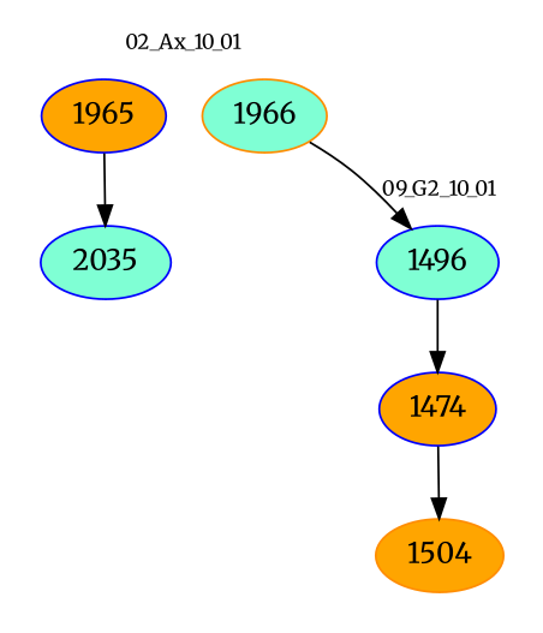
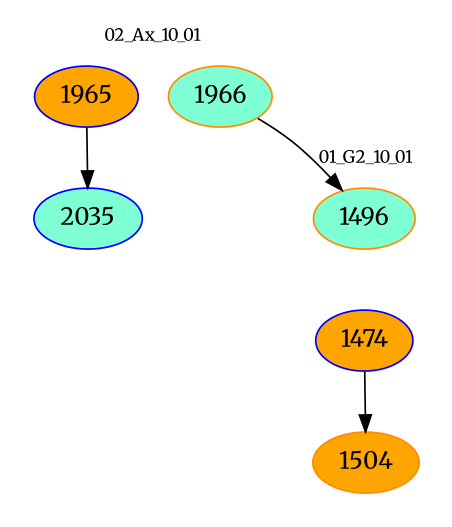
  digraph {
    fontname=Merriweather
    node [color=blue fillcolor=aquamarine fontname=Merriweather style=filled]
    edge [color=black fontname=Merriweather]
    n1 [color=darkorange label=1966]
    n2 [fillcolor=orange label=1965]
    n3 [label=2035]
-   n4 [label=1496]
+   n4 [color=darkorange label=1496]
    n5 [fillcolor=orange label=1474]
    n6 [color=darkorange fillcolor=orange label=1504]
    subgraph cluster_1 {
      color=white
      fontsize=10
      label="02_Ax_10_01"
      n1
      n2
      n3
    }
    subgraph cluster_2 {
      color=white
      fontsize=10
-     label="09_G2_10_01"
+     label="01_G2_10_01"
      n4
      n5
      n6
    }
    n1 -> n4
    n2 -> n3
-   n4 -> n5
    n5 -> n6
  }
